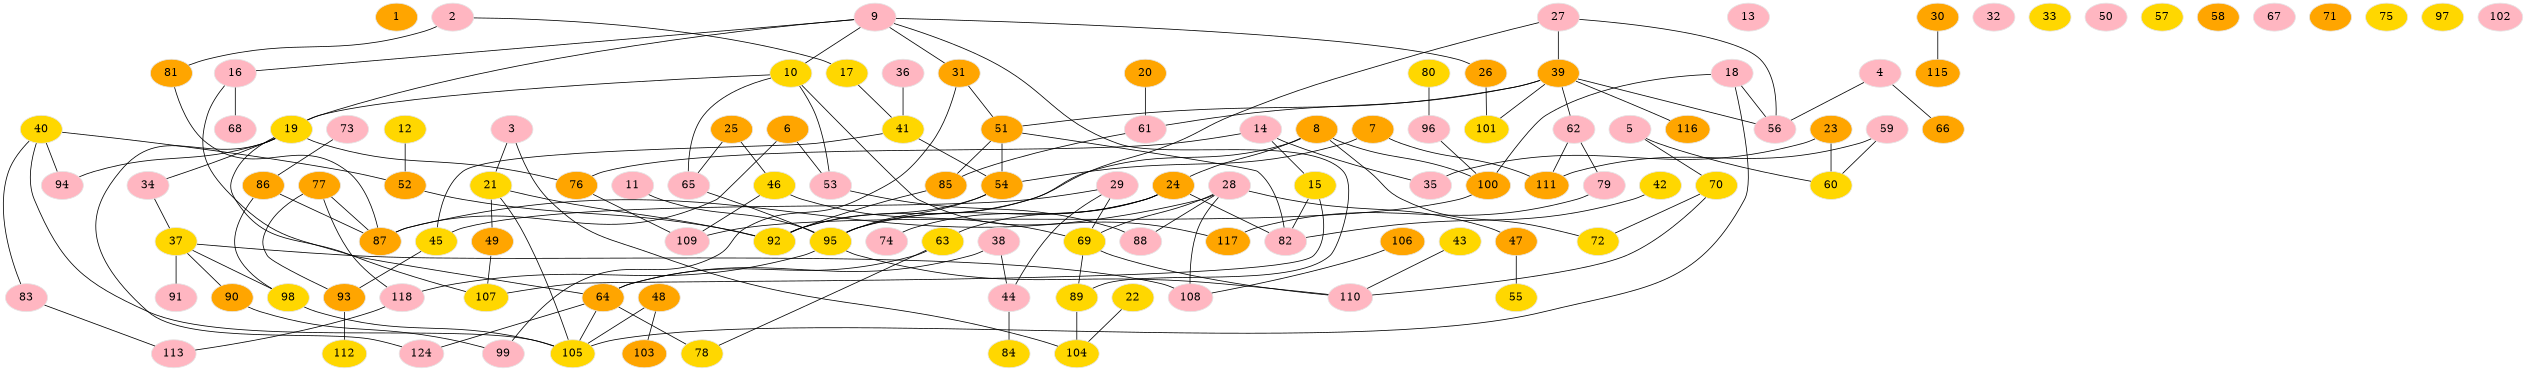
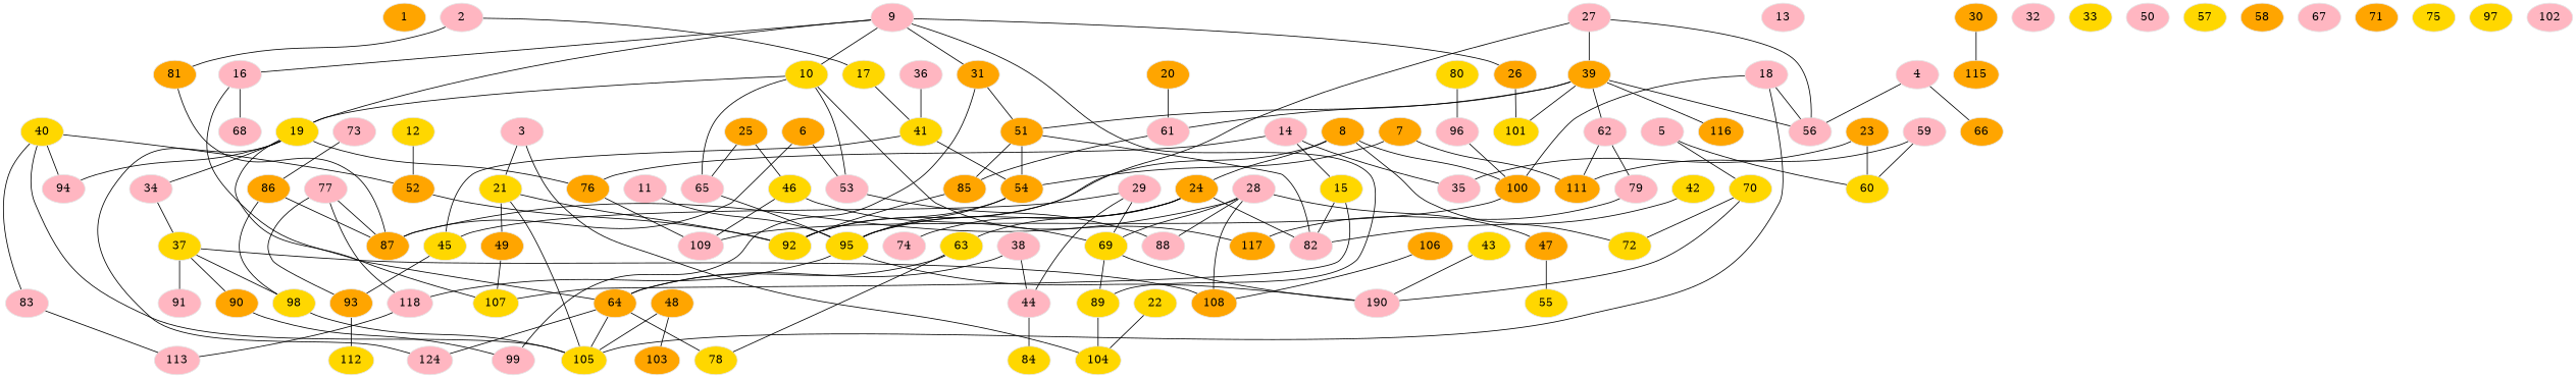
  graph {
    node [color=gray90 fillcolor=lightpink style=filled]
    1 [fillcolor=orange]
    17 [fillcolor=gold]
    2
    81 [fillcolor=orange]
    41 [fillcolor=gold]
    87 [fillcolor=orange]
    21 [fillcolor=gold]
    3
    104 [fillcolor=gold]
    92 [fillcolor=gold]
    105 [fillcolor=gold]
    49 [fillcolor=orange]
    4
    56
    66 [fillcolor=orange]
    60 [fillcolor=gold]
    5
    70 [fillcolor=gold]
    72 [fillcolor=gold]
-   110
+   110 [label=190]
    6 [fillcolor=orange]
    53
    88
    7 [fillcolor=orange]
    54 [fillcolor=orange]
    111 [fillcolor=orange]
    95 [fillcolor=gold]
    8 [fillcolor=orange]
    24 [fillcolor=orange]
    100 [fillcolor=orange]
    82
    63 [fillcolor=gold]
    74
    109
    10 [fillcolor=gold]
    9
    16
    19 [fillcolor=gold]
    26 [fillcolor=orange]
    31 [fillcolor=orange]
    89 [fillcolor=gold]
    65
    117 [fillcolor=orange]
    64 [fillcolor=orange]
    68
    76 [fillcolor=orange]
    107 [fillcolor=gold]
    34
    94
    n50 [label=124]
    101 [fillcolor=gold]
    51 [fillcolor=orange]
    99
    11
    118
    12 [fillcolor=gold]
    52 [fillcolor=orange]
    13
    15 [fillcolor=gold]
    14
    35
    78 [fillcolor=gold]
    45 [fillcolor=gold]
    18
    37 [fillcolor=gold]
    20 [fillcolor=orange]
    61
    85 [fillcolor=orange]
    22 [fillcolor=gold]
    23 [fillcolor=orange]
    25 [fillcolor=orange]
    46 [fillcolor=gold]
    69 [fillcolor=gold]
    27
    39 [fillcolor=orange]
    62
    116 [fillcolor=orange]
    28
    47 [fillcolor=orange]
-   108
+   108 [fillcolor=orange]
    55 [fillcolor=gold]
    29
    44
    84 [fillcolor=gold]
    93 [fillcolor=orange]
    30 [fillcolor=orange]
    115 [fillcolor=orange]
    32
    33 [fillcolor=gold]
    90 [fillcolor=orange]
    91
    98 [fillcolor=gold]
    36
    38
    79
    40 [fillcolor=gold]
    83
    113
    42 [fillcolor=gold]
    43 [fillcolor=gold]
    112 [fillcolor=gold]
    48 [fillcolor=orange]
    103 [fillcolor=orange]
    50
    57 [fillcolor=gold]
    58 [fillcolor=orange]
    59
    67
    71 [fillcolor=orange]
    86 [fillcolor=orange]
    73
    75 [fillcolor=gold]
-   77 [fillcolor=orange]
+   77
    80 [fillcolor=gold]
    96
    97 [fillcolor=gold]
    102
    106 [fillcolor=orange]
    17 -- 41
    2 -- 17
    2 -- 81
    81 -- 87
    41 -- 54
    41 -- 45
    21 -- 92
    21 -- 105
    21 -- 49
    3 -- 21
    3 -- 104
    49 -- 107
    4 -- 56
    4 -- 66
    5 -- 60
    5 -- 70
    70 -- 72
    70 -- 110
    6 -- 87
    6 -- 53
    53 -- 88
    7 -- 54
    7 -- 111
    54 -- 92
    54 -- 95
    95 -- 110
    95 -- 118
    8 -- 92
    8 -- 72
    8 -- 24
    8 -- 100
    24 -- 95
    24 -- 82
    24 -- 63
    24 -- 74
    100 -- 109
    63 -- 64
    63 -- 78
    10 -- 53
    10 -- 19
    10 -- 65
    10 -- 117
    9 -- 10
    9 -- 16
    9 -- 19
    9 -- 26
    9 -- 31
    9 -- 89
    16 -- 64
    16 -- 68
    19 -- 76
    19 -- 107
    19 -- 34
    19 -- 94
    19 -- n50
    26 -- 101
    31 -- 51
    31 -- 99
    89 -- 104
    65 -- 95
    64 -- 105
    64 -- n50
    64 -- 78
    76 -- 109
    34 -- 37
    51 -- 54
    51 -- 82
    51 -- 85
    11 -- 95
    118 -- 113
    12 -- 52
    52 -- 92
    15 -- 82
    15 -- 107
    14 -- 76
    14 -- 15
    14 -- 35
    45 -- 93
    18 -- 105
    18 -- 56
    18 -- 100
    37 -- 108
    37 -- 90
    37 -- 91
    37 -- 98
    20 -- 61
    61 -- 85
    85 -- 92
    22 -- 104
    23 -- 60
    23 -- 35
    25 -- 65
    25 -- 46
    46 -- 109
    46 -- 69
    69 -- 110
    69 -- 89
    27 -- 56
    27 -- 95
    27 -- 39
    39 -- 56
    39 -- 101
    39 -- 51
    39 -- 61
    39 -- 62
    39 -- 116
    62 -- 111
    62 -- 79
    28 -- 87
    28 -- 88
    28 -- 69
    28 -- 47
    28 -- 108
    47 -- 55
    29 -- 45
    29 -- 69
    29 -- 44
    44 -- 84
    93 -- 112
    30 -- 115
    90 -- 99
    98 -- 105
    36 -- 41
    38 -- 64
    38 -- 44
    79 -- 117
    40 -- 105
    40 -- 94
    40 -- 52
    40 -- 83
    83 -- 113
    42 -- 82
    43 -- 110
    48 -- 105
    48 -- 103
    59 -- 60
    59 -- 111
    86 -- 87
    86 -- 98
    73 -- 86
    77 -- 87
    77 -- 118
    77 -- 93
    80 -- 96
    96 -- 100
    106 -- 108
  }
